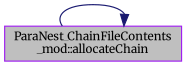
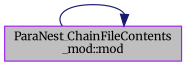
  digraph {
    rankdir=LR
    fontname=Merriweather
-   n1 [color=purple fillcolor=grey75 fontcolor=black fontname=Merriweather fontsize=10 height=0.2 label="ParaNest_ChainFileContents\l_mod::allocateChain" shape=record style=filled width=0.4]
+   n1 [color=purple fillcolor=grey75 fontcolor=black fontname=Merriweather fontsize=10 height=0.2 label="ParaNest_ChainFileContents\l_mod::mod" shape=record style=filled width=0.4]
    n1 -> n1 [color=midnightblue fontname=Merriweather fontsize=10 labelfontname=Helvetica labelfontsize=10 style=solid arrowhead=normal]
  }
